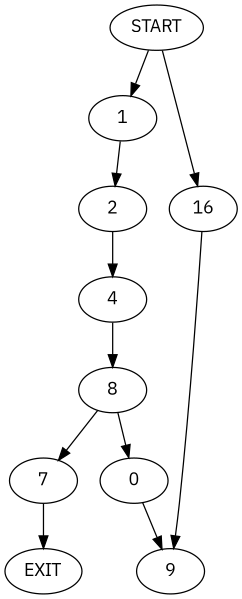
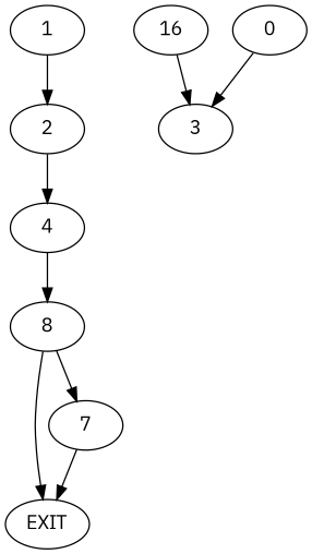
  digraph {
    fontname="IBM Plex Sans"
    node [fontname="IBM Plex Sans"]
    edge [fontname="IBM Plex Sans"]
-   n1 [label=START]
    1
    n3 [label=16]
    2
-   9
+   9 [label=3]
    n6 [label=EXIT]
    4
    8
    n9 [label=0]
    7
-   n1 -> 1
-   n1 -> n3
    1 -> 2
    n3 -> 9
    2 -> 4
    4 -> 8
-   8 -> n9
+   8 -> n6
    8 -> 7
    n9 -> 9
    7 -> n6
  }
